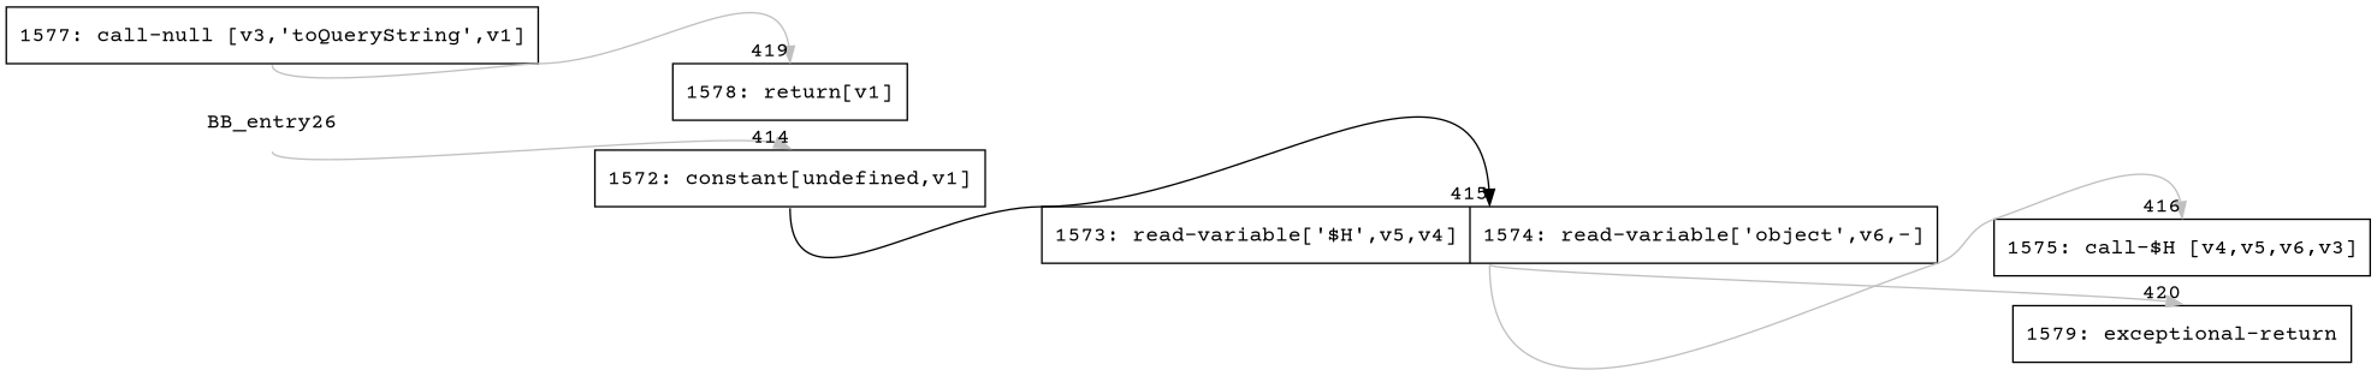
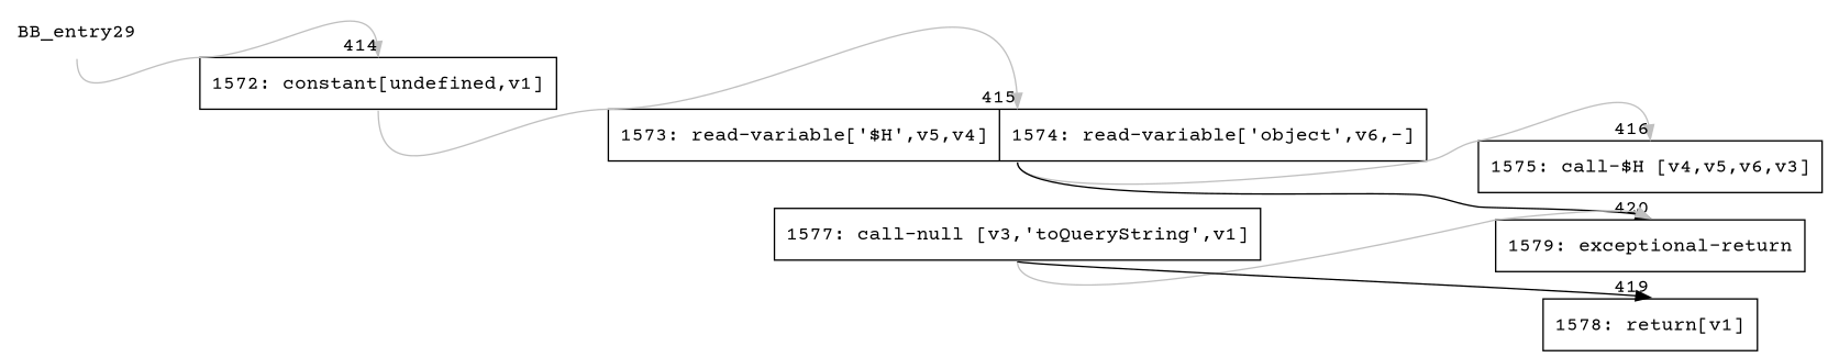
  digraph {
    fontname="Courier Prime"
    rankdir=LR
    node [fontname="Courier Prime" shape=record]
    edge [color=gray fontname="Courier Prime" headport=n tailport=s]
-   BB_entry26 [shape=none]
+   BB_entry26 [shape=none label=BB_entry29]
    n2 [label="{1572: constant[undefined,v1]}"]
    n3 [label="{1573: read-variable['$H',v5,v4]|1574: read-variable['object',v6,-]}"]
    n4 [label="{1575: call-$H [v4,v5,v6,v3]}"]
    n5 [label="{1579: exceptional-return}"]
    n6 [label="{1577: call-null [v3,'toQueryString',v1]}"]
    n7 [label="{1578: return[v1]}"]
    BB_entry26 -> n2 [headlabel="    414"]
-   n2 -> n3 [headlabel="      415" color=""]
+   n2 -> n3 [headlabel="      415"]
    n3 -> n4 [headlabel="      416"]
-   n3 -> n5 [headlabel="      420"]
-   n6 -> n7 [headlabel="      419"]
+   n3 -> n5 [color=black headlabel="      420"]
+   n6 -> n5
+   n6 -> n7 [headlabel="      419" color=""]
  }
